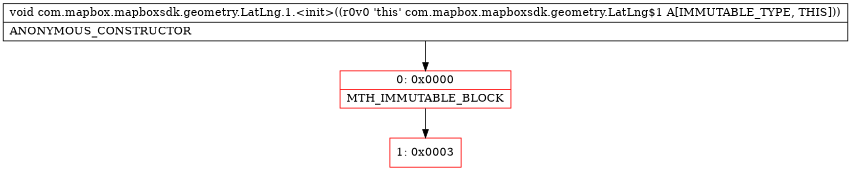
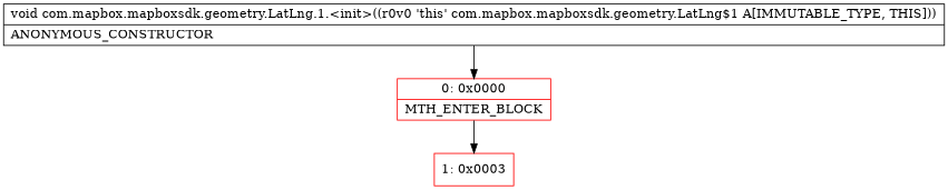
  digraph {
    node [color=red shape=record]
-   n1 [label="{0\:\ 0x0000|MTH_IMMUTABLE_BLOCK\l}"]
+   n1 [label="{0\:\ 0x0000|MTH_ENTER_BLOCK\l}"]
    n2 [label="{1\:\ 0x0003}"]
    n3 [label="{void com.mapbox.mapboxsdk.geometry.LatLng.1.\<init\>((r0v0 'this' com.mapbox.mapboxsdk.geometry.LatLng$1 A[IMMUTABLE_TYPE, THIS]))  | ANONYMOUS_CONSTRUCTOR\l}" color=""]
    subgraph cluster_1 {
      label="R(0)"
    }
    n1 -> n2
    n3 -> n1
  }
